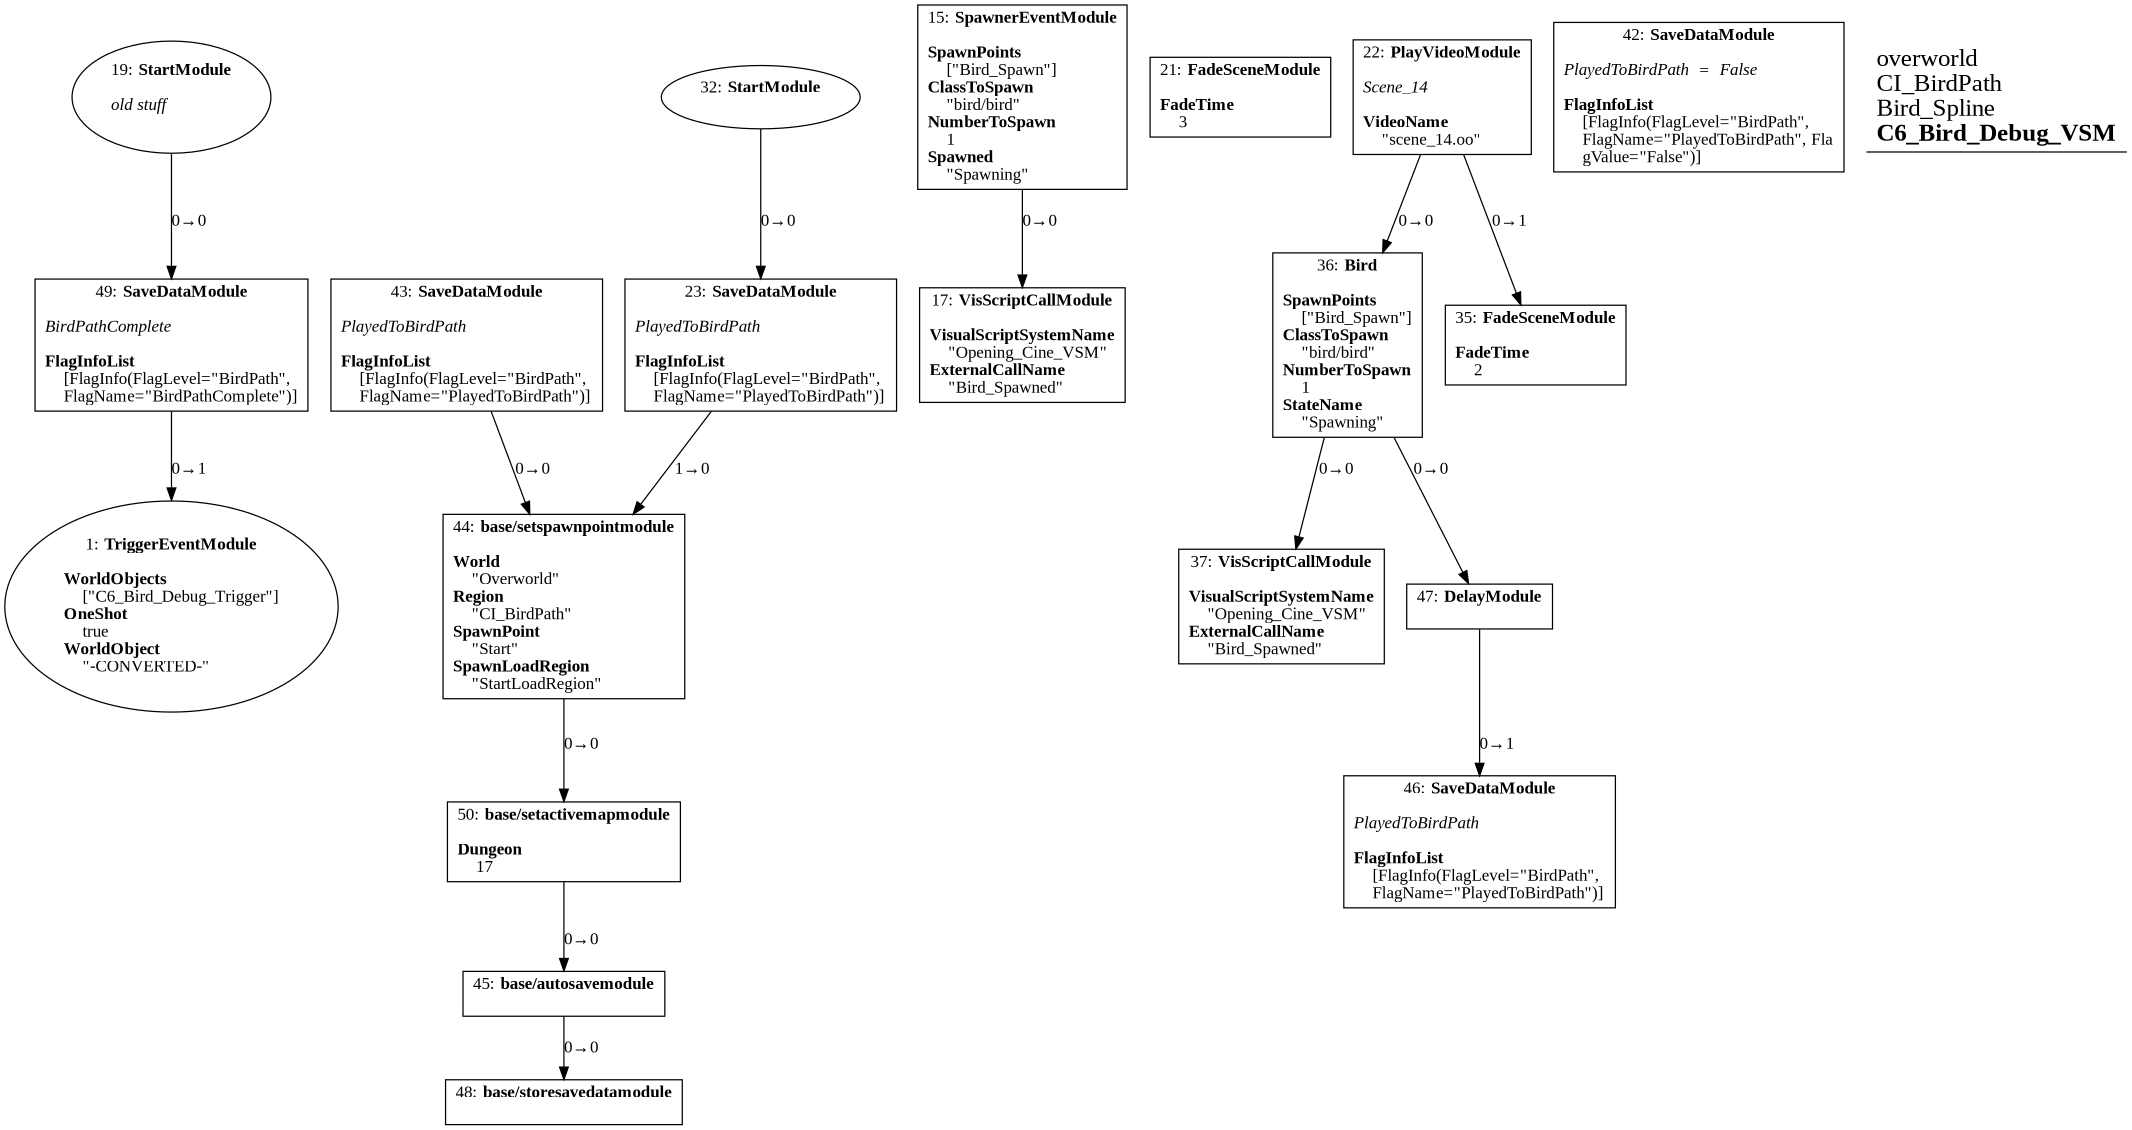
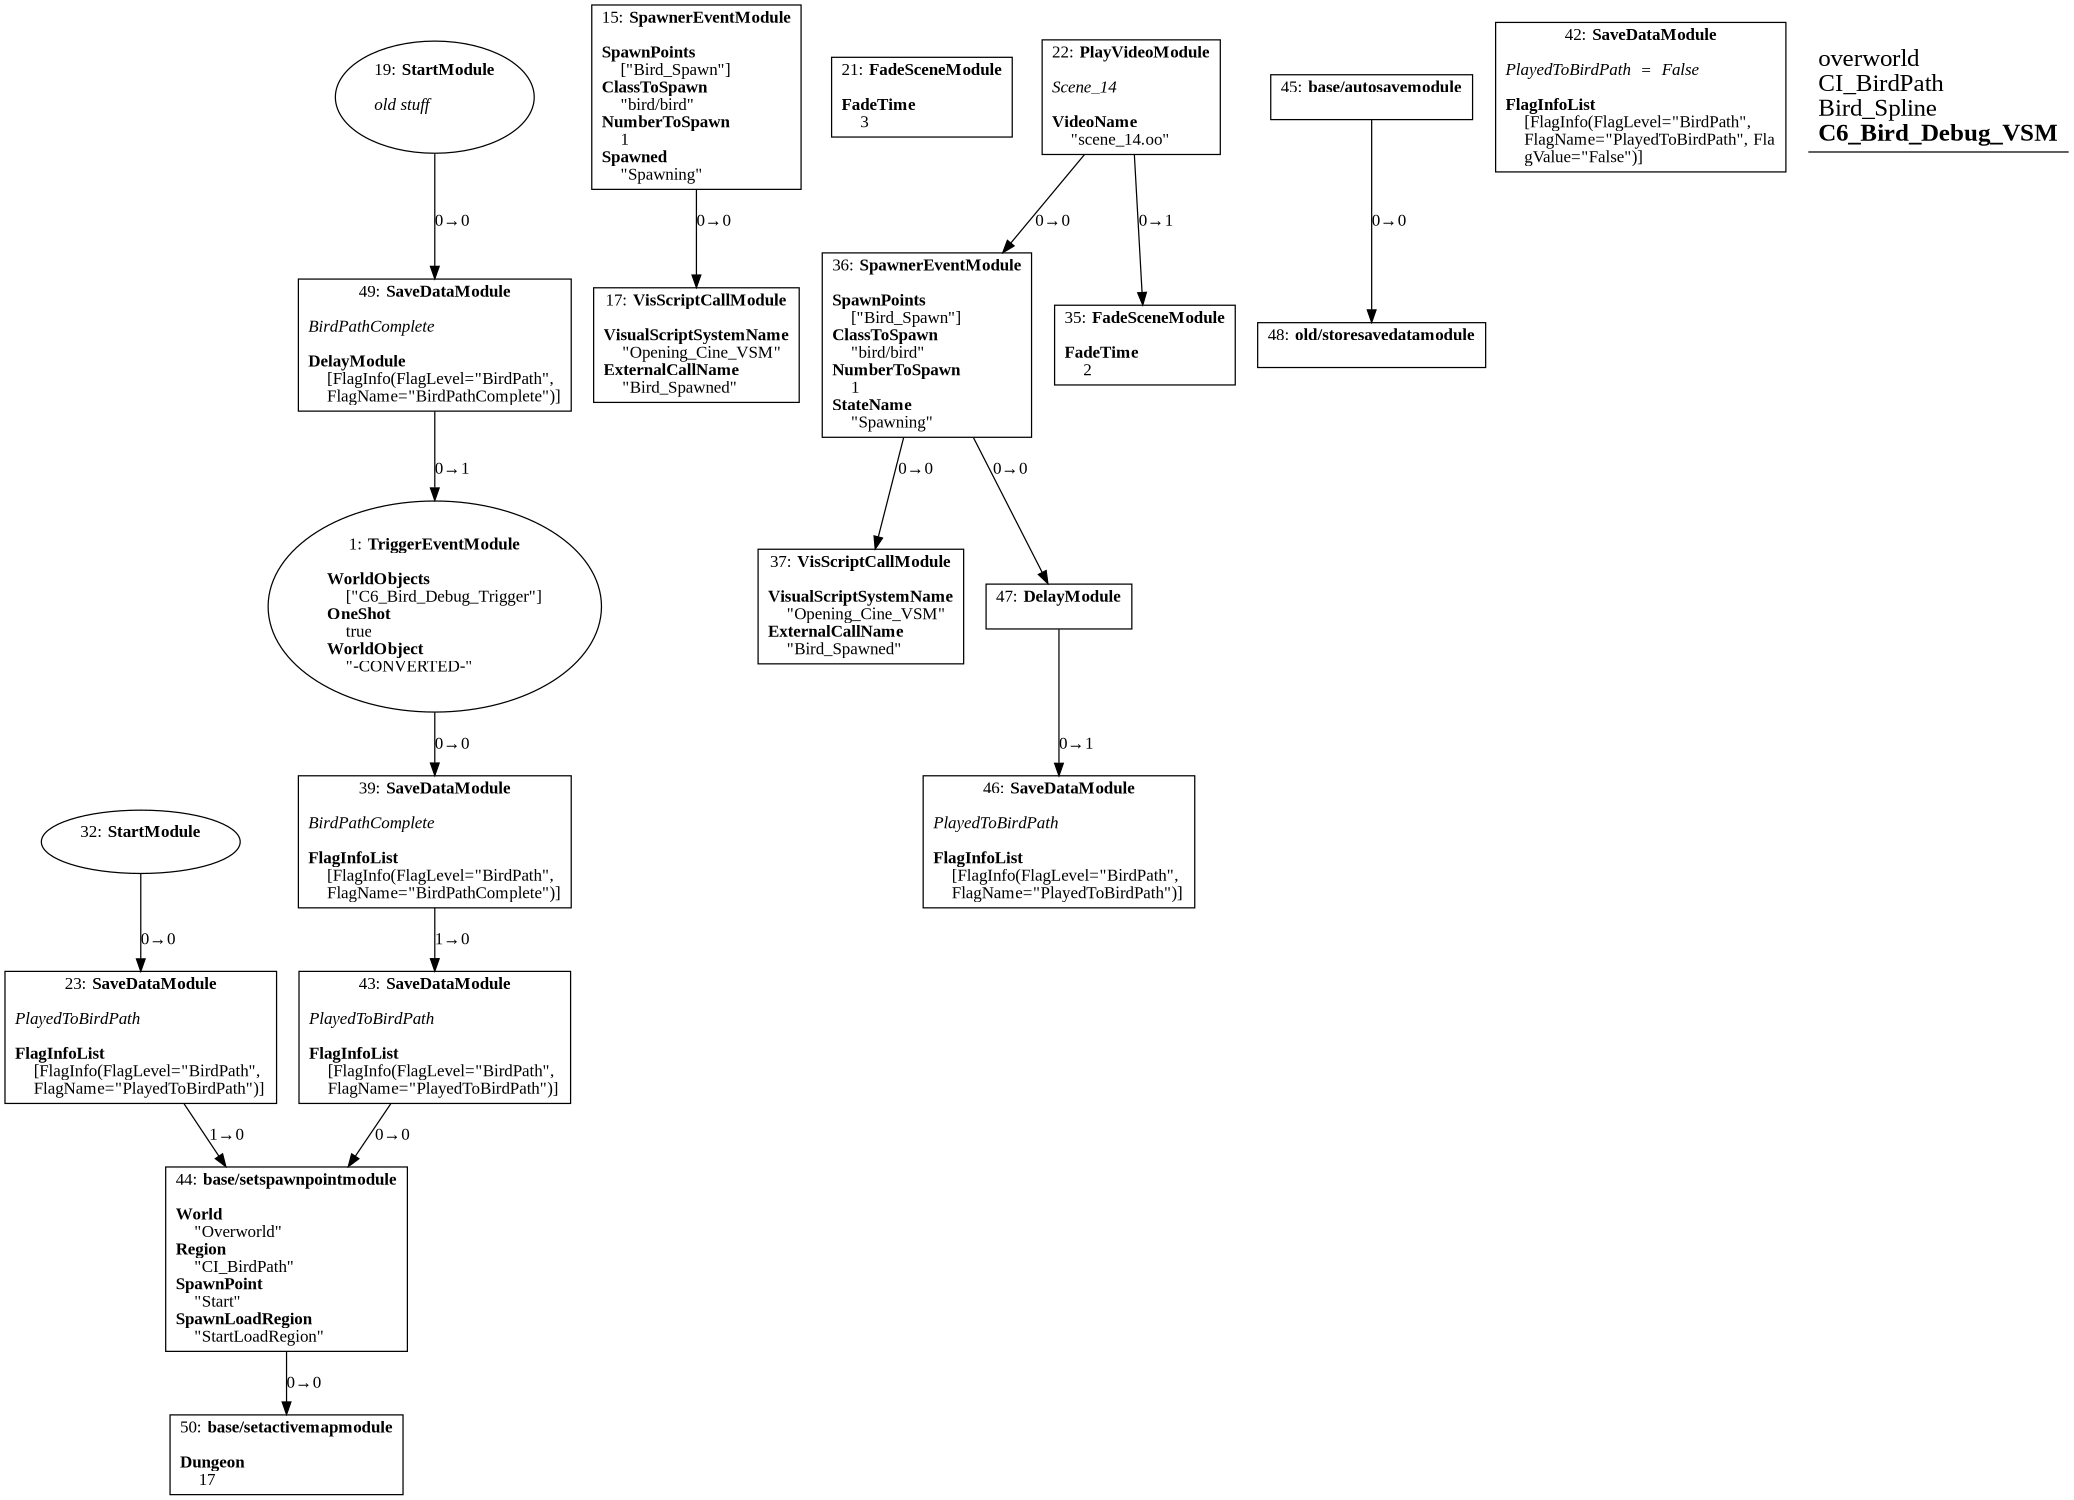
  digraph {
    fontname="Liberation Serif"
    splines=spline
    node [fontname="Liberation Serif" shape=box]
    edge [fontname="Liberation Serif"]
    n1 [label=<1: <b>TriggerEventModule</b><br/><br/><b>WorldObjects</b><br align="left"/>    [&quot;C6_Bird_Debug_Trigger&quot;]<br align="left"/><b>OneShot</b><br align="left"/>    true<br align="left"/><b>WorldObject</b><br align="left"/>    &quot;-CONVERTED-&quot;<br align="left"/>> shape=oval]
+   n2 [label=<39: <b>SaveDataModule</b><br/><br/><i>BirdPathComplete<br align="left"/></i><br align="left"/><b>FlagInfoList</b><br align="left"/>    [FlagInfo(FlagLevel=&quot;BirdPath&quot;, <br align="left"/>    FlagName=&quot;BirdPathComplete&quot;)]<br align="left"/>>]
    n3 [label=<43: <b>SaveDataModule</b><br/><br/><i>PlayedToBirdPath<br align="left"/></i><br align="left"/><b>FlagInfoList</b><br align="left"/>    [FlagInfo(FlagLevel=&quot;BirdPath&quot;, <br align="left"/>    FlagName=&quot;PlayedToBirdPath&quot;)]<br align="left"/>>]
    n4 [label=<44: <b>base/setspawnpointmodule</b><br/><br/><b>World</b><br align="left"/>    &quot;Overworld&quot;<br align="left"/><b>Region</b><br align="left"/>    &quot;CI_BirdPath&quot;<br align="left"/><b>SpawnPoint</b><br align="left"/>    &quot;Start&quot;<br align="left"/><b>SpawnLoadRegion</b><br align="left"/>    &quot;StartLoadRegion&quot;<br align="left"/>>]
    n5 [label=<15: <b>SpawnerEventModule</b><br/><br/><b>SpawnPoints</b><br align="left"/>    [&quot;Bird_Spawn&quot;]<br align="left"/><b>ClassToSpawn</b><br align="left"/>    &quot;bird/bird&quot;<br align="left"/><b>NumberToSpawn</b><br align="left"/>    1<br align="left"/><b>Spawned</b><br align="left"/>    &quot;Spawning&quot;<br align="left"/>>]
    n6 [label=<17: <b>VisScriptCallModule</b><br/><br/><b>VisualScriptSystemName</b><br align="left"/>    &quot;Opening_Cine_VSM&quot;<br align="left"/><b>ExternalCallName</b><br align="left"/>    &quot;Bird_Spawned&quot;<br align="left"/>>]
    n7 [label=<19: <b>StartModule</b><br/><br/><i>old stuff<br align="left"/></i><br align="left"/>> shape=oval]
-   n8 [label=<49: <b>SaveDataModule</b><br/><br/><i>BirdPathComplete<br align="left"/></i><br align="left"/><b>FlagInfoList</b><br align="left"/>    [FlagInfo(FlagLevel=&quot;BirdPath&quot;, <br align="left"/>    FlagName=&quot;BirdPathComplete&quot;)]<br align="left"/>>]
+   n8 [label=<49: <b>SaveDataModule</b><br/><br/><i>BirdPathComplete<br align="left"/></i><br align="left"/><b>DelayModule</b><br align="left"/>    [FlagInfo(FlagLevel=&quot;BirdPath&quot;, <br align="left"/>    FlagName=&quot;BirdPathComplete&quot;)]<br align="left"/>>]
    n9 [label=<21: <b>FadeSceneModule</b><br/><br/><b>FadeTime</b><br align="left"/>    3<br align="left"/>>]
    n10 [label=<22: <b>PlayVideoModule</b><br/><br/><i>Scene_14<br align="left"/></i><br align="left"/><b>VideoName</b><br align="left"/>    &quot;scene_14.oo&quot;<br align="left"/>>]
-   n11 [label=<36: <b>Bird</b><br/><br/><b>SpawnPoints</b><br align="left"/>    [&quot;Bird_Spawn&quot;]<br align="left"/><b>ClassToSpawn</b><br align="left"/>    &quot;bird/bird&quot;<br align="left"/><b>NumberToSpawn</b><br align="left"/>    1<br align="left"/><b>StateName</b><br align="left"/>    &quot;Spawning&quot;<br align="left"/>>]
+   n11 [label=<36: <b>SpawnerEventModule</b><br/><br/><b>SpawnPoints</b><br align="left"/>    [&quot;Bird_Spawn&quot;]<br align="left"/><b>ClassToSpawn</b><br align="left"/>    &quot;bird/bird&quot;<br align="left"/><b>NumberToSpawn</b><br align="left"/>    1<br align="left"/><b>StateName</b><br align="left"/>    &quot;Spawning&quot;<br align="left"/>>]
    n12 [label=<35: <b>FadeSceneModule</b><br/><br/><b>FadeTime</b><br align="left"/>    2<br align="left"/>>]
    n13 [label=<37: <b>VisScriptCallModule</b><br/><br/><b>VisualScriptSystemName</b><br align="left"/>    &quot;Opening_Cine_VSM&quot;<br align="left"/><b>ExternalCallName</b><br align="left"/>    &quot;Bird_Spawned&quot;<br align="left"/>>]
    n14 [label=<47: <b>DelayModule</b><br/><br/>>]
    n15 [label=<46: <b>SaveDataModule</b><br/><br/><i>PlayedToBirdPath<br align="left"/></i><br align="left"/><b>FlagInfoList</b><br align="left"/>    [FlagInfo(FlagLevel=&quot;BirdPath&quot;, <br align="left"/>    FlagName=&quot;PlayedToBirdPath&quot;)]<br align="left"/>>]
    n16 [label=<23: <b>SaveDataModule</b><br/><br/><i>PlayedToBirdPath<br align="left"/></i><br align="left"/><b>FlagInfoList</b><br align="left"/>    [FlagInfo(FlagLevel=&quot;BirdPath&quot;, <br align="left"/>    FlagName=&quot;PlayedToBirdPath&quot;)]<br align="left"/>>]
    n17 [label=<50: <b>base/setactivemapmodule</b><br/><br/><b>Dungeon</b><br align="left"/>    17<br align="left"/>>]
    n18 [label=<45: <b>base/autosavemodule</b><br/><br/>>]
    n19 [label=<32: <b>StartModule</b><br/><br/>> shape=oval]
    n20 [label=<42: <b>SaveDataModule</b><br/><br/><i>PlayedToBirdPath  =  False<br align="left"/></i><br align="left"/><b>FlagInfoList</b><br align="left"/>    [FlagInfo(FlagLevel=&quot;BirdPath&quot;, <br align="left"/>    FlagName=&quot;PlayedToBirdPath&quot;, Fla<br align="left"/>    gValue=&quot;False&quot;)]<br align="left"/>>]
-   n21 [label=<48: <b>base/storesavedatamodule</b><br/><br/>>]
+   n21 [label=<48: <b>old/storesavedatamodule</b><br/><br/>>]
    n22 [label=<<font point-size="20">overworld<br align="left"/>CI_BirdPath<br align="left"/>Bird_Spline<br align="left"/><b>C6_Bird_Debug_VSM</b><br align="left"/></font>> shape=underline]
+   n1 -> n2 [label="0→0"]
+   n2 -> n3 [label="1→0"]
    n3 -> n4 [label="0→0"]
    n4 -> n17 [label="0→0"]
    n5 -> n6 [label="0→0"]
    n7 -> n8 [label="0→0"]
    n8 -> n1 [label="0→1"]
    n10 -> n11 [label="0→0"]
    n10 -> n12 [label="0→1"]
    n11 -> n13 [label="0→0"]
    n11 -> n14 [label="0→0"]
    n14 -> n15 [label="0→1"]
    n16 -> n4 [label="1→0"]
-   n17 -> n18 [label="0→0"]
    n18 -> n21 [label="0→0"]
    n19 -> n16 [label="0→0"]
  }
